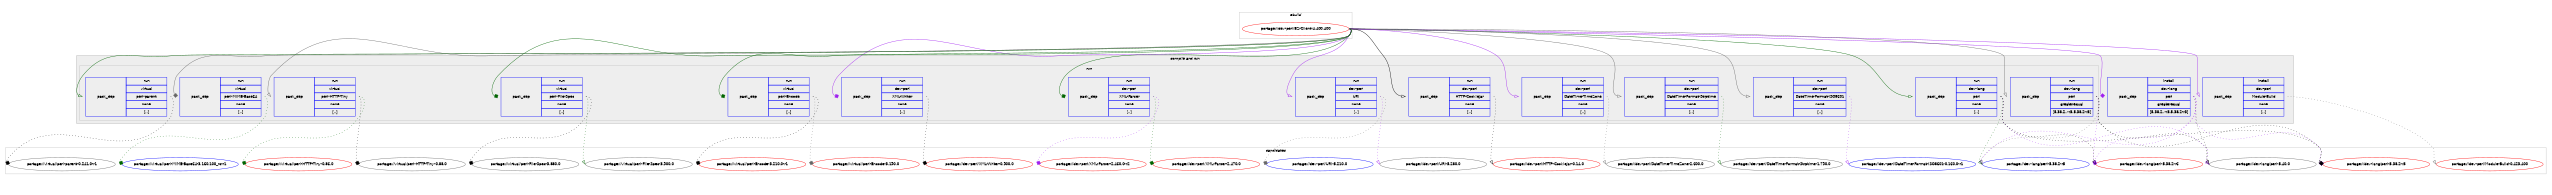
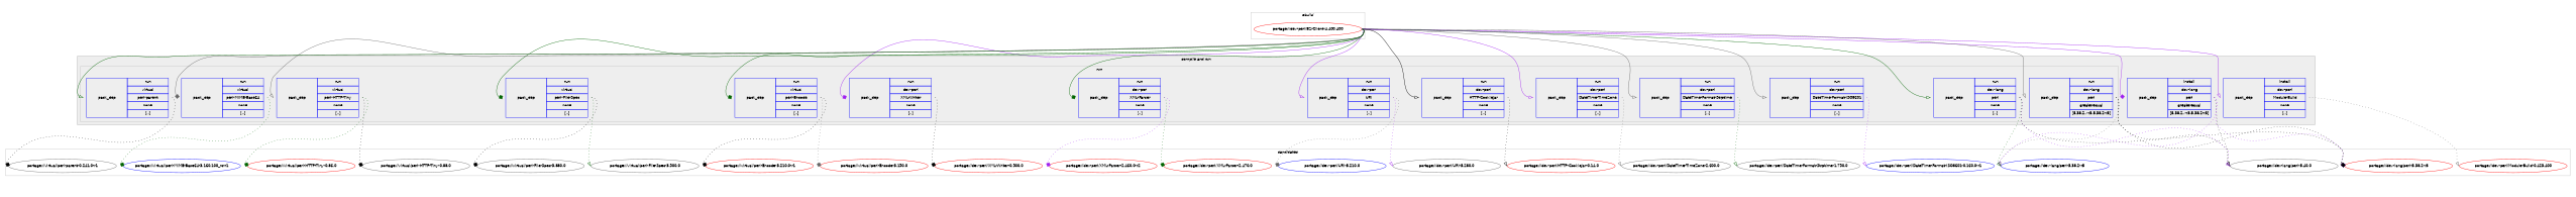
  digraph {
    compound=true
    concentrate=true
    fontname=Helvetica
    fontsize=10
    newrank=true
    rankdir=TB
    ranksep=1.5
    node [color=blue fontname=Helvetica fontsize=10]
    edge [arrowhead=onormal color=purple headport=w style=dotted tailport=e weight=100]
    n1 [color=red label="portage://dev-perl/BZ-Client-4.400.400" width=4]
    n2 [label=<<TABLE BORDER="0" CELLBORDER="1" CELLSPACING="0" CELLPADDING="4" WIDTH="220"><TR><TD ROWSPAN="6" CELLPADDING="30">pack_dep</TD></TR><TR><TD WIDTH="110">install</TD></TR><TR><TD>dev-lang</TD></TR><TR><TD>perl</TD></TR><TR><TD>greaterequal</TD></TR><TR><TD>[5.38.2,,-r3,5.38.2-r3]</TD></TR></TABLE>> shape=none]
    n3 [label=<<TABLE BORDER="0" CELLBORDER="1" CELLSPACING="0" CELLPADDING="4" WIDTH="220"><TR><TD ROWSPAN="6" CELLPADDING="30">pack_dep</TD></TR><TR><TD WIDTH="110">install</TD></TR><TR><TD>dev-perl</TD></TR><TR><TD>Module-Build</TD></TR><TR><TD>none</TD></TR><TR><TD>[,,]</TD></TR></TABLE>> shape=none]
    n4 [label=<<TABLE BORDER="0" CELLBORDER="1" CELLSPACING="0" CELLPADDING="4" WIDTH="220"><TR><TD ROWSPAN="6" CELLPADDING="30">pack_dep</TD></TR><TR><TD WIDTH="110">run</TD></TR><TR><TD>dev-lang</TD></TR><TR><TD>perl</TD></TR><TR><TD>greaterequal</TD></TR><TR><TD>[5.38.2,,-r3,5.38.2-r3]</TD></TR></TABLE>> shape=none]
    n5 [label=<<TABLE BORDER="0" CELLBORDER="1" CELLSPACING="0" CELLPADDING="4" WIDTH="220"><TR><TD ROWSPAN="6" CELLPADDING="30">pack_dep</TD></TR><TR><TD WIDTH="110">run</TD></TR><TR><TD>dev-lang</TD></TR><TR><TD>perl</TD></TR><TR><TD>none</TD></TR><TR><TD>[,,]</TD></TR></TABLE>> shape=none]
    n6 [label=<<TABLE BORDER="0" CELLBORDER="1" CELLSPACING="0" CELLPADDING="4" WIDTH="220"><TR><TD ROWSPAN="6" CELLPADDING="30">pack_dep</TD></TR><TR><TD WIDTH="110">run</TD></TR><TR><TD>dev-perl</TD></TR><TR><TD>DateTime-Format-ISO8601</TD></TR><TR><TD>none</TD></TR><TR><TD>[,,]</TD></TR></TABLE>> shape=none]
    n7 [label=<<TABLE BORDER="0" CELLBORDER="1" CELLSPACING="0" CELLPADDING="4" WIDTH="220"><TR><TD ROWSPAN="6" CELLPADDING="30">pack_dep</TD></TR><TR><TD WIDTH="110">run</TD></TR><TR><TD>dev-perl</TD></TR><TR><TD>DateTime-Format-Strptime</TD></TR><TR><TD>none</TD></TR><TR><TD>[,,]</TD></TR></TABLE>> shape=none]
    n8 [label=<<TABLE BORDER="0" CELLBORDER="1" CELLSPACING="0" CELLPADDING="4" WIDTH="220"><TR><TD ROWSPAN="6" CELLPADDING="30">pack_dep</TD></TR><TR><TD WIDTH="110">run</TD></TR><TR><TD>dev-perl</TD></TR><TR><TD>DateTime-TimeZone</TD></TR><TR><TD>none</TD></TR><TR><TD>[,,]</TD></TR></TABLE>> shape=none]
    n9 [label=<<TABLE BORDER="0" CELLBORDER="1" CELLSPACING="0" CELLPADDING="4" WIDTH="220"><TR><TD ROWSPAN="6" CELLPADDING="30">pack_dep</TD></TR><TR><TD WIDTH="110">run</TD></TR><TR><TD>dev-perl</TD></TR><TR><TD>HTTP-CookieJar</TD></TR><TR><TD>none</TD></TR><TR><TD>[,,]</TD></TR></TABLE>> shape=none]
    n10 [label=<<TABLE BORDER="0" CELLBORDER="1" CELLSPACING="0" CELLPADDING="4" WIDTH="220"><TR><TD ROWSPAN="6" CELLPADDING="30">pack_dep</TD></TR><TR><TD WIDTH="110">run</TD></TR><TR><TD>dev-perl</TD></TR><TR><TD>URI</TD></TR><TR><TD>none</TD></TR><TR><TD>[,,]</TD></TR></TABLE>> shape=none]
    n11 [label=<<TABLE BORDER="0" CELLBORDER="1" CELLSPACING="0" CELLPADDING="4" WIDTH="220"><TR><TD ROWSPAN="6" CELLPADDING="30">pack_dep</TD></TR><TR><TD WIDTH="110">run</TD></TR><TR><TD>dev-perl</TD></TR><TR><TD>XML-Parser</TD></TR><TR><TD>none</TD></TR><TR><TD>[,,]</TD></TR></TABLE>> shape=none]
    n12 [label=<<TABLE BORDER="0" CELLBORDER="1" CELLSPACING="0" CELLPADDING="4" WIDTH="220"><TR><TD ROWSPAN="6" CELLPADDING="30">pack_dep</TD></TR><TR><TD WIDTH="110">run</TD></TR><TR><TD>dev-perl</TD></TR><TR><TD>XML-Writer</TD></TR><TR><TD>none</TD></TR><TR><TD>[,,]</TD></TR></TABLE>> shape=none]
    n13 [label=<<TABLE BORDER="0" CELLBORDER="1" CELLSPACING="0" CELLPADDING="4" WIDTH="220"><TR><TD ROWSPAN="6" CELLPADDING="30">pack_dep</TD></TR><TR><TD WIDTH="110">run</TD></TR><TR><TD>virtual</TD></TR><TR><TD>perl-Encode</TD></TR><TR><TD>none</TD></TR><TR><TD>[,,]</TD></TR></TABLE>> shape=none]
    n14 [label=<<TABLE BORDER="0" CELLBORDER="1" CELLSPACING="0" CELLPADDING="4" WIDTH="220"><TR><TD ROWSPAN="6" CELLPADDING="30">pack_dep</TD></TR><TR><TD WIDTH="110">run</TD></TR><TR><TD>virtual</TD></TR><TR><TD>perl-File-Spec</TD></TR><TR><TD>none</TD></TR><TR><TD>[,,]</TD></TR></TABLE>> shape=none]
    n15 [label=<<TABLE BORDER="0" CELLBORDER="1" CELLSPACING="0" CELLPADDING="4" WIDTH="220"><TR><TD ROWSPAN="6" CELLPADDING="30">pack_dep</TD></TR><TR><TD WIDTH="110">run</TD></TR><TR><TD>virtual</TD></TR><TR><TD>perl-HTTP-Tiny</TD></TR><TR><TD>none</TD></TR><TR><TD>[,,]</TD></TR></TABLE>> shape=none]
    n16 [label=<<TABLE BORDER="0" CELLBORDER="1" CELLSPACING="0" CELLPADDING="4" WIDTH="220"><TR><TD ROWSPAN="6" CELLPADDING="30">pack_dep</TD></TR><TR><TD WIDTH="110">run</TD></TR><TR><TD>virtual</TD></TR><TR><TD>perl-MIME-Base64</TD></TR><TR><TD>none</TD></TR><TR><TD>[,,]</TD></TR></TABLE>> shape=none]
    n17 [label=<<TABLE BORDER="0" CELLBORDER="1" CELLSPACING="0" CELLPADDING="4" WIDTH="220"><TR><TD ROWSPAN="6" CELLPADDING="30">pack_dep</TD></TR><TR><TD WIDTH="110">run</TD></TR><TR><TD>virtual</TD></TR><TR><TD>perl-parent</TD></TR><TR><TD>none</TD></TR><TR><TD>[,,]</TD></TR></TABLE>> shape=none]
    n18 [color=gray40 label="portage://dev-lang/perl-5.40.0" width=4]
-   n19 [color=red label="portage://dev-lang/perl-5.38.2-r6" width=4]
    n20 [label="portage://dev-lang/perl-5.38.2-r5" width=4]
    n21 [color=red label="portage://dev-lang/perl-5.38.2-r3" width=4]
    n22 [color=red label="portage://dev-perl/Module-Build-0.423.400" width=4]
    n23 [label="portage://dev-perl/DateTime-Format-ISO8601-0.160.0-r1" width=4]
    n24 [color=gray40 label="portage://dev-perl/DateTime-Format-Strptime-1.790.0" width=4]
    n25 [color=gray40 label="portage://dev-perl/DateTime-TimeZone-2.600.0" width=4]
    n26 [color=red label="portage://dev-perl/HTTP-CookieJar-0.14.0" width=4]
    n27 [color=red label="portage://virtual/perl-Encode-3.210.0-r1" width=4]
    n28 [color=red label="portage://virtual/perl-Encode-3.190.0" width=4]
    n29 [color=gray40 label="portage://dev-perl/URI-5.280.0" width=4]
    n30 [label="portage://dev-perl/URI-5.210.0" width=4]
    n31 [color=red label="portage://dev-perl/XML-Parser-2.470.0" width=4]
    n32 [color=red label="portage://dev-perl/XML-Parser-2.460.0-r2" width=4]
    n33 [color=red label="portage://dev-perl/XML-Writer-0.900.0" width=4]
    n34 [color=gray40 label="portage://virtual/perl-File-Spec-3.900.0" width=4]
    n35 [color=gray40 label="portage://virtual/perl-File-Spec-3.880.0" width=4]
    n36 [color=gray40 label="portage://virtual/perl-HTTP-Tiny-0.88.0" width=4]
    n37 [color=red label="portage://virtual/perl-HTTP-Tiny-0.86.0" width=4]
    n38 [label="portage://virtual/perl-MIME-Base64-3.160.100_rc-r1" width=4]
    n39 [color=gray40 label="portage://virtual/perl-parent-0.241.0-r1" width=4]
    subgraph cluster_1 {
      color=gray
      label=<<i>ebuild</i>>
      n1
    }
    subgraph cluster_2 {
      color=gray
      label=<<i>dependencies</i>>
      subgraph cluster_3 {
        color=gray
        fillcolor="#eeeeee"
        label=<<i>compile</i>>
        style=filled
        subgraph sub_4 {
          color=gray
          fillcolor="#eeeeee"
          label=<<i>compile</i>>
          style=filled
          n2
        }
        subgraph sub_5 {
          color=gray
          fillcolor="#eeeeee"
          label=<<i>compile</i>>
          style=filled
          n3
        }
      }
      subgraph cluster_6 {
        color=gray
        fillcolor="#eeeeee"
        label=<<i>compile and run</i>>
        style=filled
      }
      subgraph cluster_7 {
        color=gray
        fillcolor="#eeeeee"
        label=<<i>run</i>>
        style=filled
        subgraph sub_8 {
          color=gray
          fillcolor="#eeeeee"
          label=<<i>run</i>>
          style=filled
          n4
        }
        subgraph sub_9 {
          color=gray
          fillcolor="#eeeeee"
          label=<<i>run</i>>
          style=filled
          n5
        }
        subgraph sub_10 {
          color=gray
          fillcolor="#eeeeee"
          label=<<i>run</i>>
          style=filled
          n6
        }
        subgraph sub_11 {
          color=gray
          fillcolor="#eeeeee"
          label=<<i>run</i>>
          style=filled
          n7
        }
        subgraph sub_12 {
          color=gray
          fillcolor="#eeeeee"
          label=<<i>run</i>>
          style=filled
          n8
        }
        subgraph sub_13 {
          color=gray
          fillcolor="#eeeeee"
          label=<<i>run</i>>
          style=filled
          n9
        }
        subgraph sub_14 {
          color=gray
          fillcolor="#eeeeee"
          label=<<i>run</i>>
          style=filled
          n10
        }
        subgraph sub_15 {
          color=gray
          fillcolor="#eeeeee"
          label=<<i>run</i>>
          style=filled
          n11
        }
        subgraph sub_16 {
          color=gray
          fillcolor="#eeeeee"
          label=<<i>run</i>>
          style=filled
          n12
        }
        subgraph sub_17 {
          color=gray
          fillcolor="#eeeeee"
          label=<<i>run</i>>
          style=filled
          n13
        }
        subgraph sub_18 {
          color=gray
          fillcolor="#eeeeee"
          label=<<i>run</i>>
          style=filled
          n14
        }
        subgraph sub_19 {
          color=gray
          fillcolor="#eeeeee"
          label=<<i>run</i>>
          style=filled
          n15
        }
        subgraph sub_20 {
          color=gray
          fillcolor="#eeeeee"
          label=<<i>run</i>>
          style=filled
          n16
        }
        subgraph sub_21 {
          color=gray
          fillcolor="#eeeeee"
          label=<<i>run</i>>
          style=filled
          n17
        }
      }
    }
    subgraph cluster_22 {
      color=gray
      label=<<i>candidates</i>>
      rank=same
      subgraph sub_23 {
        color=black
        label=<<i>candidates</i>>
        nodesep=1
        rank=same
        n18
-       n19
        n20
        n21
      }
      subgraph sub_24 {
        color=black
        label=<<i>candidates</i>>
        nodesep=1
        rank=same
        n22
      }
      subgraph sub_25 {
        color=black
        label=<<i>candidates</i>>
        nodesep=1
        rank=same
        n18
-       n19
        n20
        n21
      }
      subgraph sub_26 {
        color=black
        label=<<i>candidates</i>>
        nodesep=1
        rank=same
        n18
-       n19
        n20
        n21
      }
      subgraph sub_27 {
        color=black
        label=<<i>candidates</i>>
        nodesep=1
        rank=same
        n23
      }
      subgraph sub_28 {
        color=black
        label=<<i>candidates</i>>
        nodesep=1
        rank=same
        n24
      }
      subgraph sub_29 {
        color=black
        label=<<i>candidates</i>>
        nodesep=1
        rank=same
        n25
      }
      subgraph sub_30 {
        color=black
        label=<<i>candidates</i>>
        nodesep=1
        rank=same
        n26
      }
      subgraph sub_31 {
        color=black
        label=<<i>candidates</i>>
        nodesep=1
        rank=same
        n27
        n28
      }
      subgraph sub_32 {
        color=black
        label=<<i>candidates</i>>
        nodesep=1
        rank=same
        n29
        n30
      }
      subgraph sub_33 {
        color=black
        label=<<i>candidates</i>>
        nodesep=1
        rank=same
        n31
        n32
      }
      subgraph sub_34 {
        color=black
        label=<<i>candidates</i>>
        nodesep=1
        rank=same
        n33
      }
      subgraph sub_35 {
        color=black
        label=<<i>candidates</i>>
        nodesep=1
        rank=same
        n34
        n35
      }
      subgraph sub_36 {
        color=black
        label=<<i>candidates</i>>
        nodesep=1
        rank=same
        n36
        n37
      }
      subgraph sub_37 {
        color=black
        label=<<i>candidates</i>>
        nodesep=1
        rank=same
        n38
      }
      subgraph sub_38 {
        color=black
        label=<<i>candidates</i>>
        nodesep=1
        rank=same
        n39
      }
    }
    n1 -> n2 [arrowhead=box style=solid weight=20]
    n1 -> n3 [style=solid weight=20]
    n1 -> n4 [color=gray40 style=solid weight=20]
    n1 -> n5 [color=darkgreen style=solid weight=20]
    n1 -> n6 [color=gray40 style=solid weight=20]
    n1 -> n7 [color=gray40 style=solid weight=20]
    n1 -> n8 [style=solid weight=20]
    n1 -> n9 [color=black style=solid weight=20]
    n1 -> n10 [style=solid weight=20]
    n1 -> n11 [arrowhead=box color=darkgreen style=solid weight=20]
    n1 -> n12 [arrowhead=box style=solid weight=20]
    n1 -> n13 [arrowhead=box color=darkgreen style=solid weight=20]
    n1 -> n14 [arrowhead=box color=darkgreen style=solid weight=20]
    n1 -> n15 [color=gray40 style=solid weight=20]
    n1 -> n16 [arrowhead=box color=gray40 style=solid weight=20]
    n1 -> n17 [color=darkgreen style=solid weight=20]
    n2 -> n18 [color=black]
-   n2 -> n19
    n2 -> n20
    n2 -> n21 [arrowhead=box]
    n3 -> n22 [color=gray40]
    n4 -> n18 [color=black]
-   n4 -> n19 [arrowhead=box]
    n4 -> n20 [color=gray40]
    n4 -> n21 [arrowhead=box color=black]
    n5 -> n18
-   n5 -> n19 [color=black]
    n5 -> n20 [color=darkgreen]
    n5 -> n21 [color=black]
    n6 -> n23
    n7 -> n24 [color=darkgreen]
    n8 -> n25 [color=gray40]
    n9 -> n26 [color=black]
    n10 -> n29
    n10 -> n30 [arrowhead=box color=gray40]
    n11 -> n31 [arrowhead=box color=darkgreen]
    n11 -> n32 [arrowhead=box]
    n12 -> n33 [arrowhead=box color=black]
    n13 -> n27 [arrowhead=box color=black]
    n13 -> n28 [arrowhead=box color=gray40]
    n14 -> n34 [color=darkgreen]
    n14 -> n35 [arrowhead=box color=black]
    n15 -> n36 [arrowhead=box color=black]
    n15 -> n37 [arrowhead=box color=darkgreen]
    n16 -> n38 [arrowhead=box color=darkgreen]
    n17 -> n39 [arrowhead=box color=black]
  }
